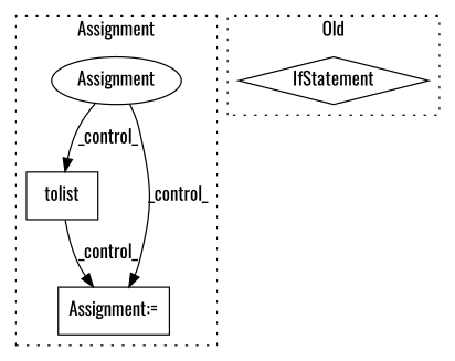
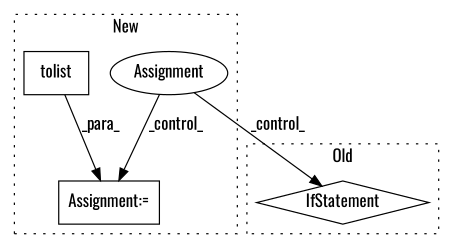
  digraph {
    fontname=Oswald
    node [fontname=Oswald shape=box]
    edge [fontname=Oswald]
    n1 [a=32 l=8 label=tolist s=12822]
    n2 [a=7 l=32 label="Assignment:=" s=12807]
    n3 [a=42 label=Assignment shape=ellipse]
    n4 [a=25 l="4,2" label=IfStatement s="12521,12562" shape=diamond]
    subgraph cluster_1 {
-     label=Assignment
+     label=New
      style=dotted
      n1
      n2
      n3
    }
    subgraph cluster_2 {
      label=Old
      style=dotted
      n4
    }
-   n1 -> n2 [label=_control_]
-   n3 -> n1 [label=_control_]
+   n1 -> n2 [label=_para_]
+   n3 -> n4 [label=_control_]
    n3 -> n2 [label=_control_]
  }
